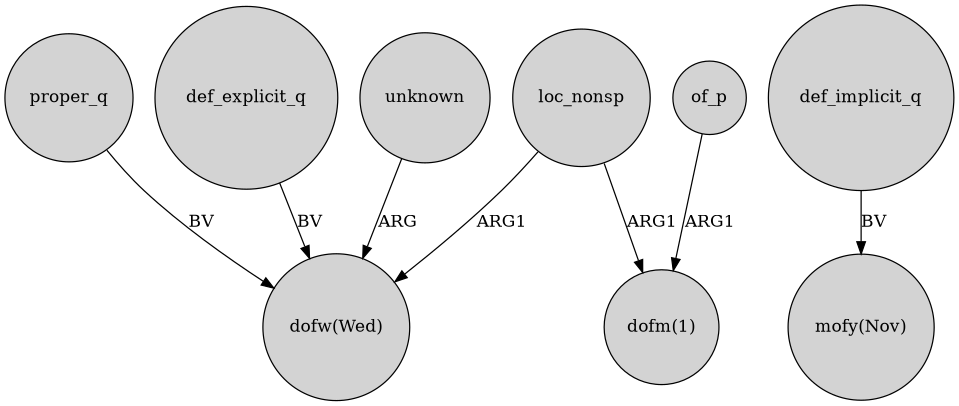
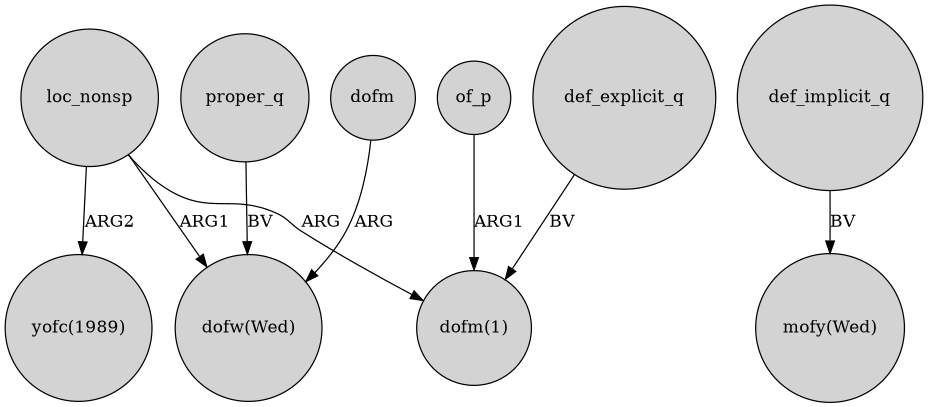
  digraph {
    node [shape=circle style=filled]
    loc_nonsp
+   "yofc(1989)"
    "dofw(Wed)"
    "dofm(1)"
    proper_q
    of_p
    def_implicit_q
-   "mofy(Nov)"
+   "mofy(Nov)" [label="mofy(Wed)"]
    def_explicit_q
-   unknown
+   unknown [label=dofm]
+   loc_nonsp -> "yofc(1989)" [label=ARG2]
    loc_nonsp -> "dofw(Wed)" [label=ARG1]
-   loc_nonsp -> "dofm(1)" [label=ARG1]
+   loc_nonsp -> "dofm(1)" [label=ARG]
    proper_q -> "dofw(Wed)" [label=BV]
    of_p -> "dofm(1)" [label=ARG1]
    def_implicit_q -> "mofy(Nov)" [label=BV]
-   def_explicit_q -> "dofw(Wed)" [label=BV]
+   def_explicit_q -> "dofm(1)" [label=BV]
    unknown -> "dofw(Wed)" [label=ARG]
  }
